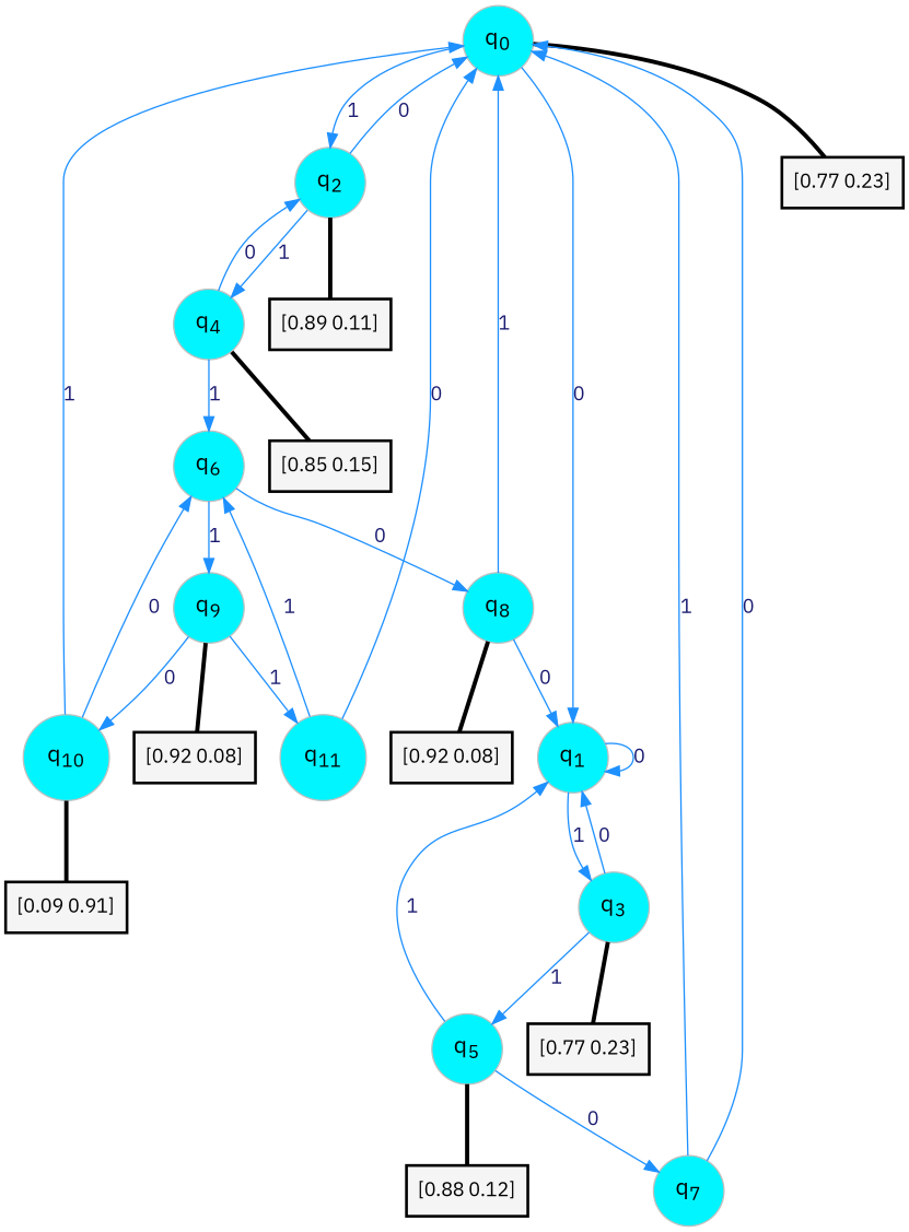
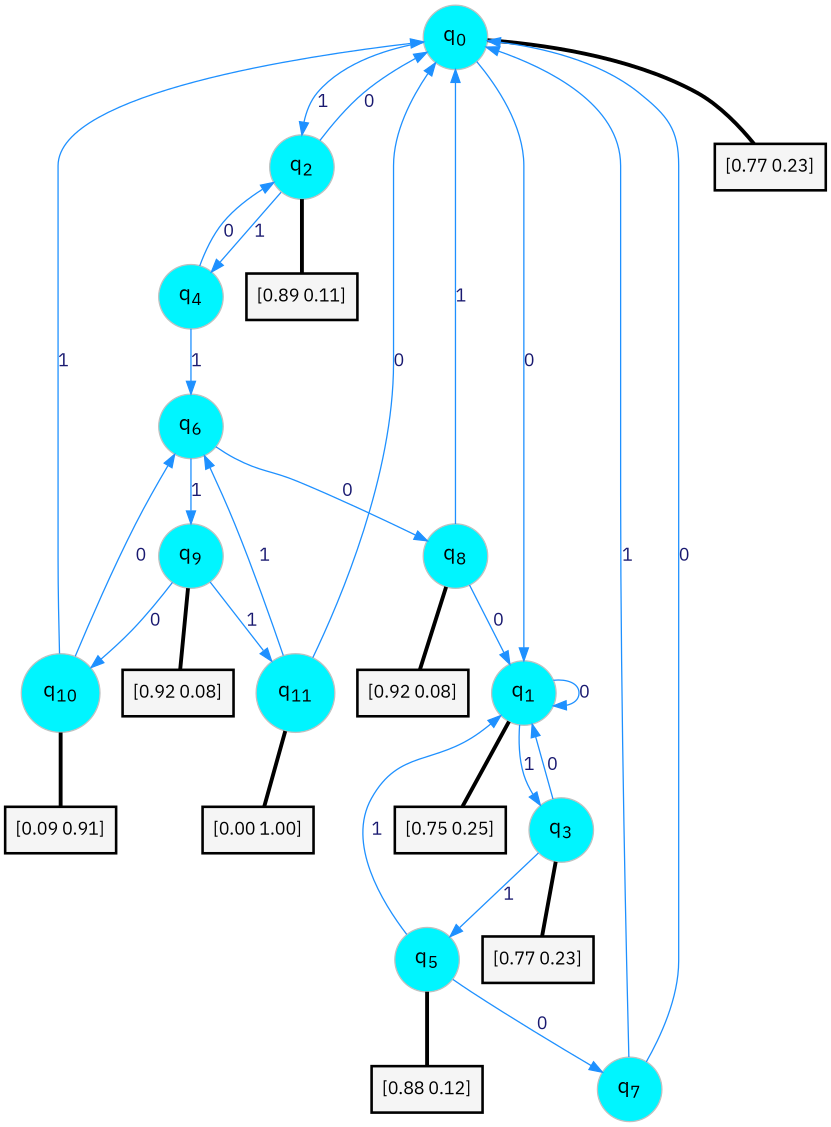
  digraph {
    fontname="IBM Plex Sans"
    rankdir=TD
    node [color=gray fillcolor=turquoise1 fontcolor=black fontname="IBM Plex Sans" fontsize=16 fontweight=bold shape=circle style=filled]
    edge [arrowsize=1 color=dodgerblue1 fontcolor=midnightblue fontname="IBM Plex Sans" fontweight=bold penwidth=1 style=solid weight=20]
    n1 [label=<q<SUB>0</SUB>>]
    n2 [label=<q<SUB>1</SUB>>]
    n3 [label=<q<SUB>2</SUB>>]
    n4 [color=black fillcolor=whitesmoke fontsize=14 label="[0.77 0.23]" penwidth=2 shape=box]
    n5 [label=<q<SUB>3</SUB>>]
+   n6 [color=black fillcolor=whitesmoke fontsize=14 label="[0.75 0.25]" penwidth=2 shape=box]
    n7 [label=<q<SUB>4</SUB>>]
    n8 [color=black fillcolor=whitesmoke fontsize=14 label="[0.89 0.11]" penwidth=2 shape=box]
    n9 [label=<q<SUB>5</SUB>>]
    n10 [color=black fillcolor=whitesmoke fontsize=14 label="[0.77 0.23]" penwidth=2 shape=box]
    n11 [label=<q<SUB>6</SUB>>]
-   n12 [color=black fillcolor=whitesmoke fontsize=14 label="[0.85 0.15]" penwidth=2 shape=box]
    n13 [label=<q<SUB>7</SUB>>]
    n14 [color=black fillcolor=whitesmoke fontsize=14 label="[0.88 0.12]" penwidth=2 shape=box]
    n15 [label=<q<SUB>8</SUB>>]
    n16 [label=<q<SUB>9</SUB>>]
    n17 [color=black fillcolor=whitesmoke fontsize=14 label="[0.92 0.08]" penwidth=2 shape=box]
    n18 [label=<q<SUB>10</SUB>>]
    n19 [label=<q<SUB>11</SUB>>]
    n20 [color=black fillcolor=whitesmoke fontsize=14 label="[0.92 0.08]" penwidth=2 shape=box]
    n21 [color=black fillcolor=whitesmoke fontsize=14 label="[0.09 0.91]" penwidth=2 shape=box]
+   n22 [color=black fillcolor=whitesmoke fontsize=14 label="[0.00 1.00]" penwidth=2 shape=box]
    n1 -> n2 [label=0]
    n1 -> n3 [label=1]
    n1 -> n4 [arrowhead=none color=black penwidth=3]
    n2 -> n2 [label=0]
    n2 -> n5 [label=1]
+   n2 -> n6 [arrowhead=none color=black penwidth=3]
    n3 -> n1 [label=0]
    n3 -> n7 [label=1]
    n3 -> n8 [arrowhead=none color=black penwidth=3]
    n5 -> n2 [label=0]
    n5 -> n9 [label=1]
    n5 -> n10 [arrowhead=none color=black penwidth=3]
    n7 -> n3 [label=0]
    n7 -> n11 [label=1]
-   n7 -> n12 [arrowhead=none color=black penwidth=3]
    n9 -> n2 [label=1]
    n9 -> n13 [label=0]
    n9 -> n14 [arrowhead=none color=black penwidth=3]
    n11 -> n15 [label=0]
    n11 -> n16 [label=1]
    n13 -> n1 [label=0]
    n13 -> n1 [label=1]
    n15 -> n1 [label=1]
    n15 -> n2 [label=0]
    n15 -> n17 [arrowhead=none color=black penwidth=3]
    n16 -> n18 [label=0]
    n16 -> n19 [label=1]
    n16 -> n20 [arrowhead=none color=black penwidth=3]
    n18 -> n1 [label=1]
    n18 -> n11 [label=0]
    n18 -> n21 [arrowhead=none color=black penwidth=3]
    n19 -> n1 [label=0]
    n19 -> n11 [label=1]
+   n19 -> n22 [arrowhead=none color=black penwidth=3]
  }
